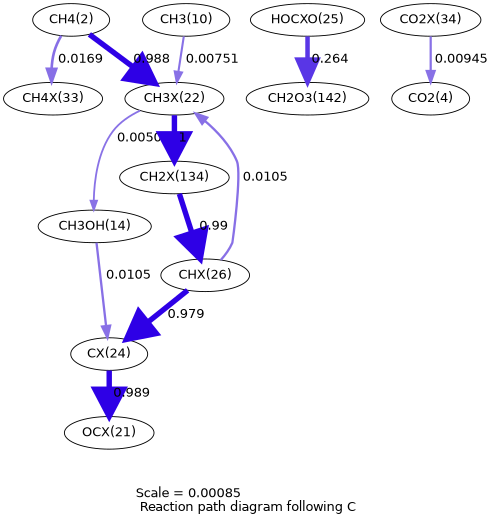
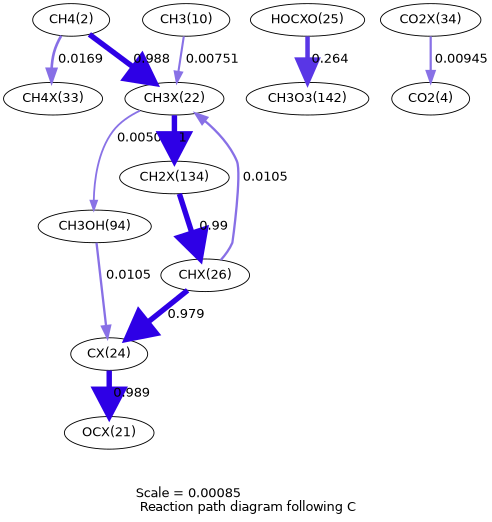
  digraph {
    fontname=Helvetica
    label="Scale = 0.00085\l Reaction path diagram following C"
    node [fontname=Helvetica]
    edge [arrowsize=3 color="0.7, 1.49, 0.9" fontname=Helvetica penwidth=5.99]
    n1 [label="CH4(2)"]
    n2 [label="CH4X(33)"]
    n3 [label="CH3X(22)"]
-   n4 [label="CH3OH(14)"]
+   n4 [label="CH3OH(94)"]
    n5 [label="CH2X(134)"]
    n6 [label="CX(24)"]
    n7 [label="CHX(26)"]
    n8 [label="CH3(10)"]
    n9 [label="OCX(21)"]
    n10 [label="HOCXO(25)"]
-   n11 [label="CH2O3(142)"]
+   n11 [label="CH3O3(142)"]
    n12 [label="CO2(4)"]
    n13 [label="CO2X(34)"]
    n1 -> n2 [arrowsize=1.46 color="0.7, 0.517, 0.9" label=" 0.0169" penwidth=2.92]
    n1 -> n3 [label=" 0.988"]
    n3 -> n4 [arrowsize=1.01 color="0.7, 0.505, 0.9" label=" 0.00509" penwidth=2.01]
    n3 -> n5 [color="0.7, 1.5, 0.9" label=" 1" penwidth=6]
    n4 -> n6 [arrowsize=1.28 color="0.7, 0.51, 0.9" label=" 0.0105" penwidth=2.56]
    n5 -> n7 [label=" 0.99"]
    n6 -> n9 [label=" 0.989"]
    n7 -> n3 [arrowsize=1.28 color="0.7, 0.51, 0.9" label=" 0.0105" penwidth=2.56]
    n7 -> n6 [arrowsize=2.99 color="0.7, 1.48, 0.9" label=" 0.979" penwidth=5.98]
    n8 -> n3 [arrowsize=1.15 color="0.7, 0.508, 0.9" label=" 0.00751" penwidth=2.31]
    n10 -> n11 [arrowsize=2.5 color="0.7, 0.764, 0.9" label=" 0.264" penwidth=4.99]
    n13 -> n12 [arrowsize=1.24 color="0.7, 0.509, 0.9" label=" 0.00945" penwidth=2.48]
  }
